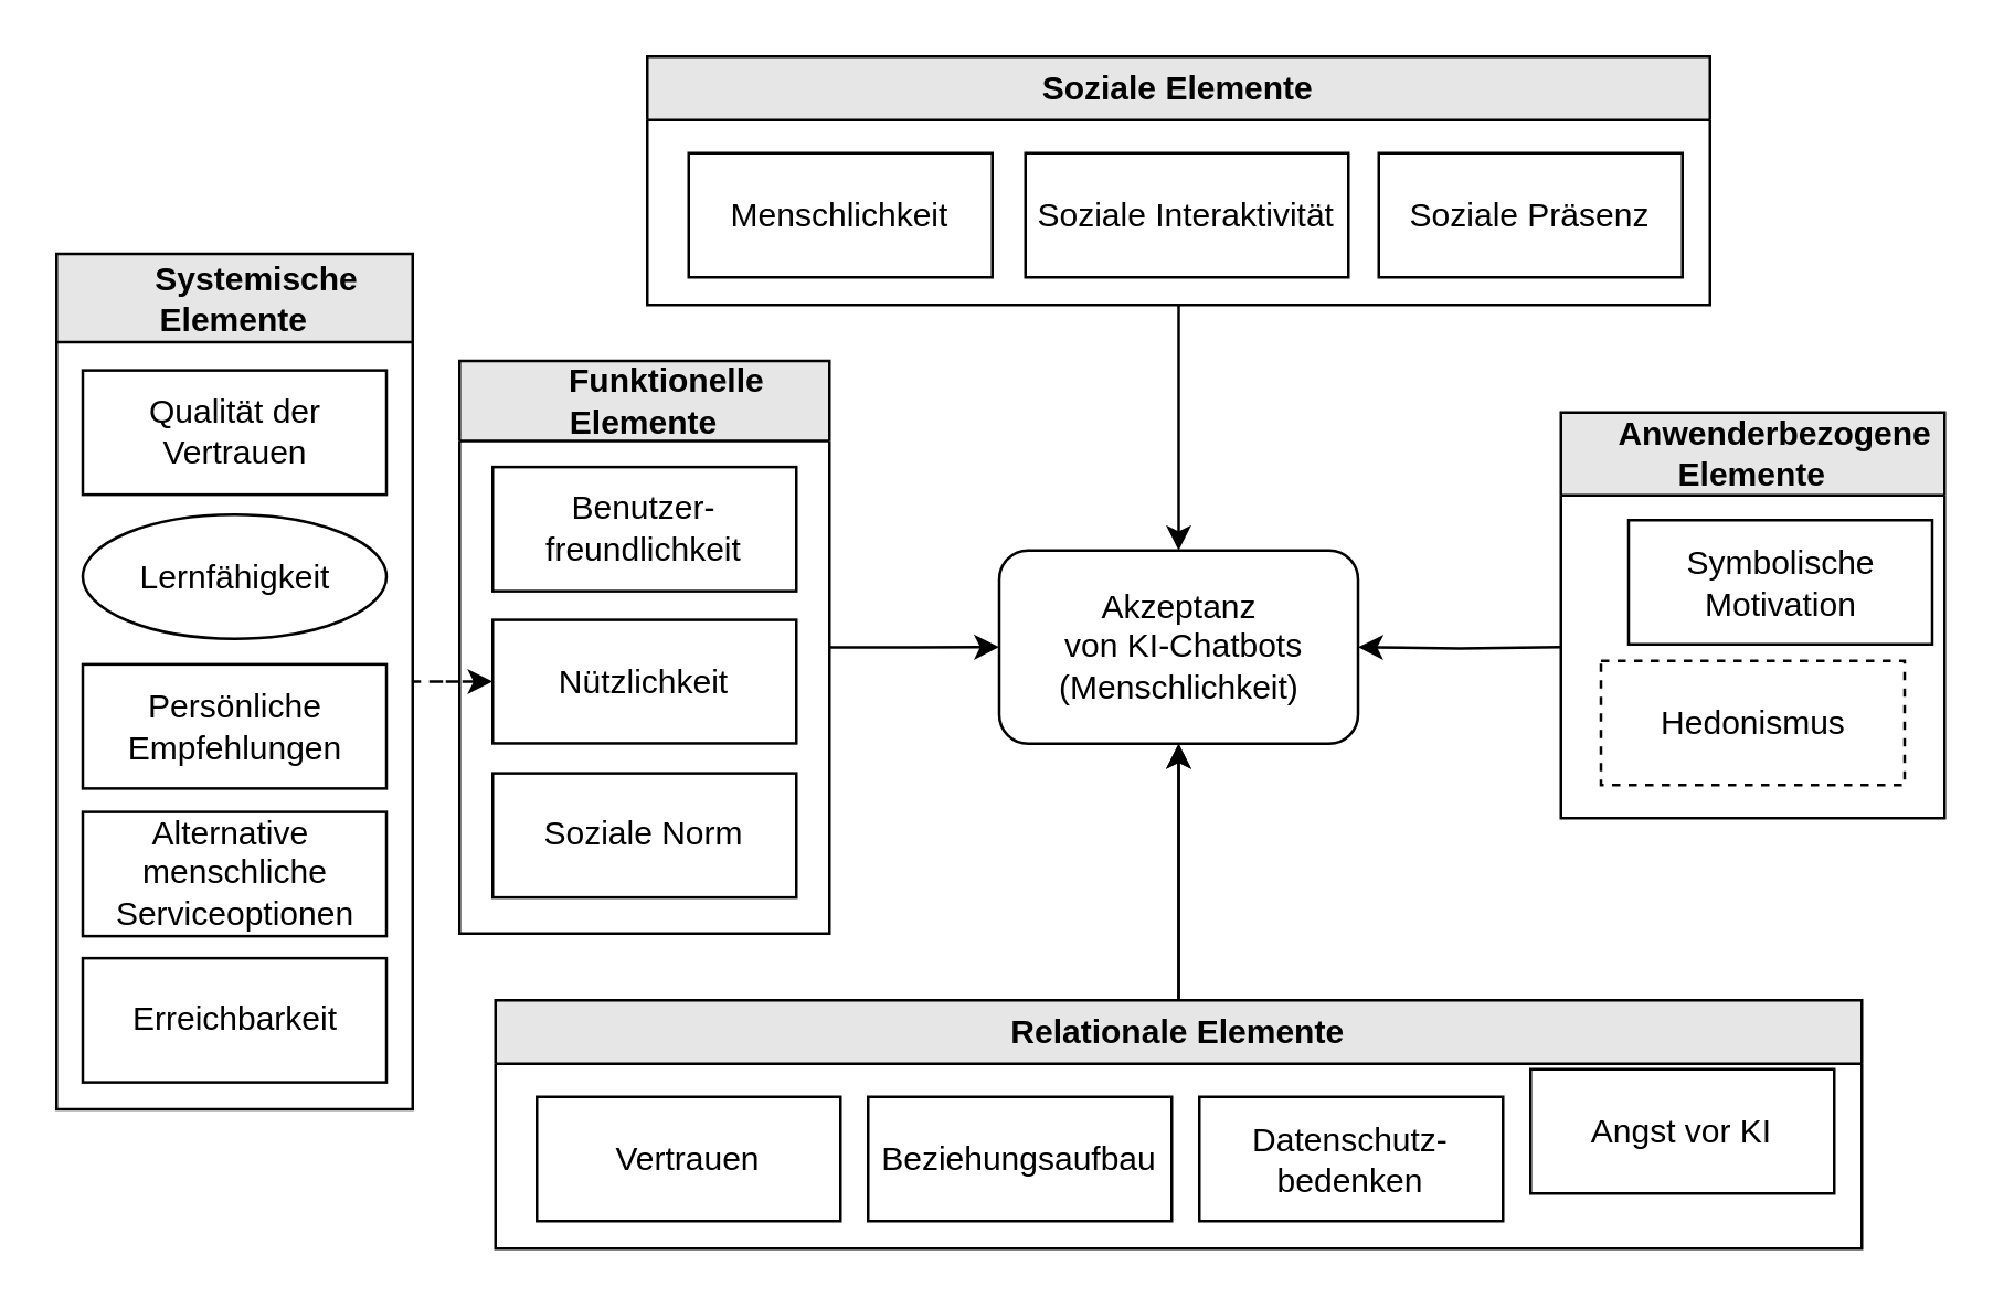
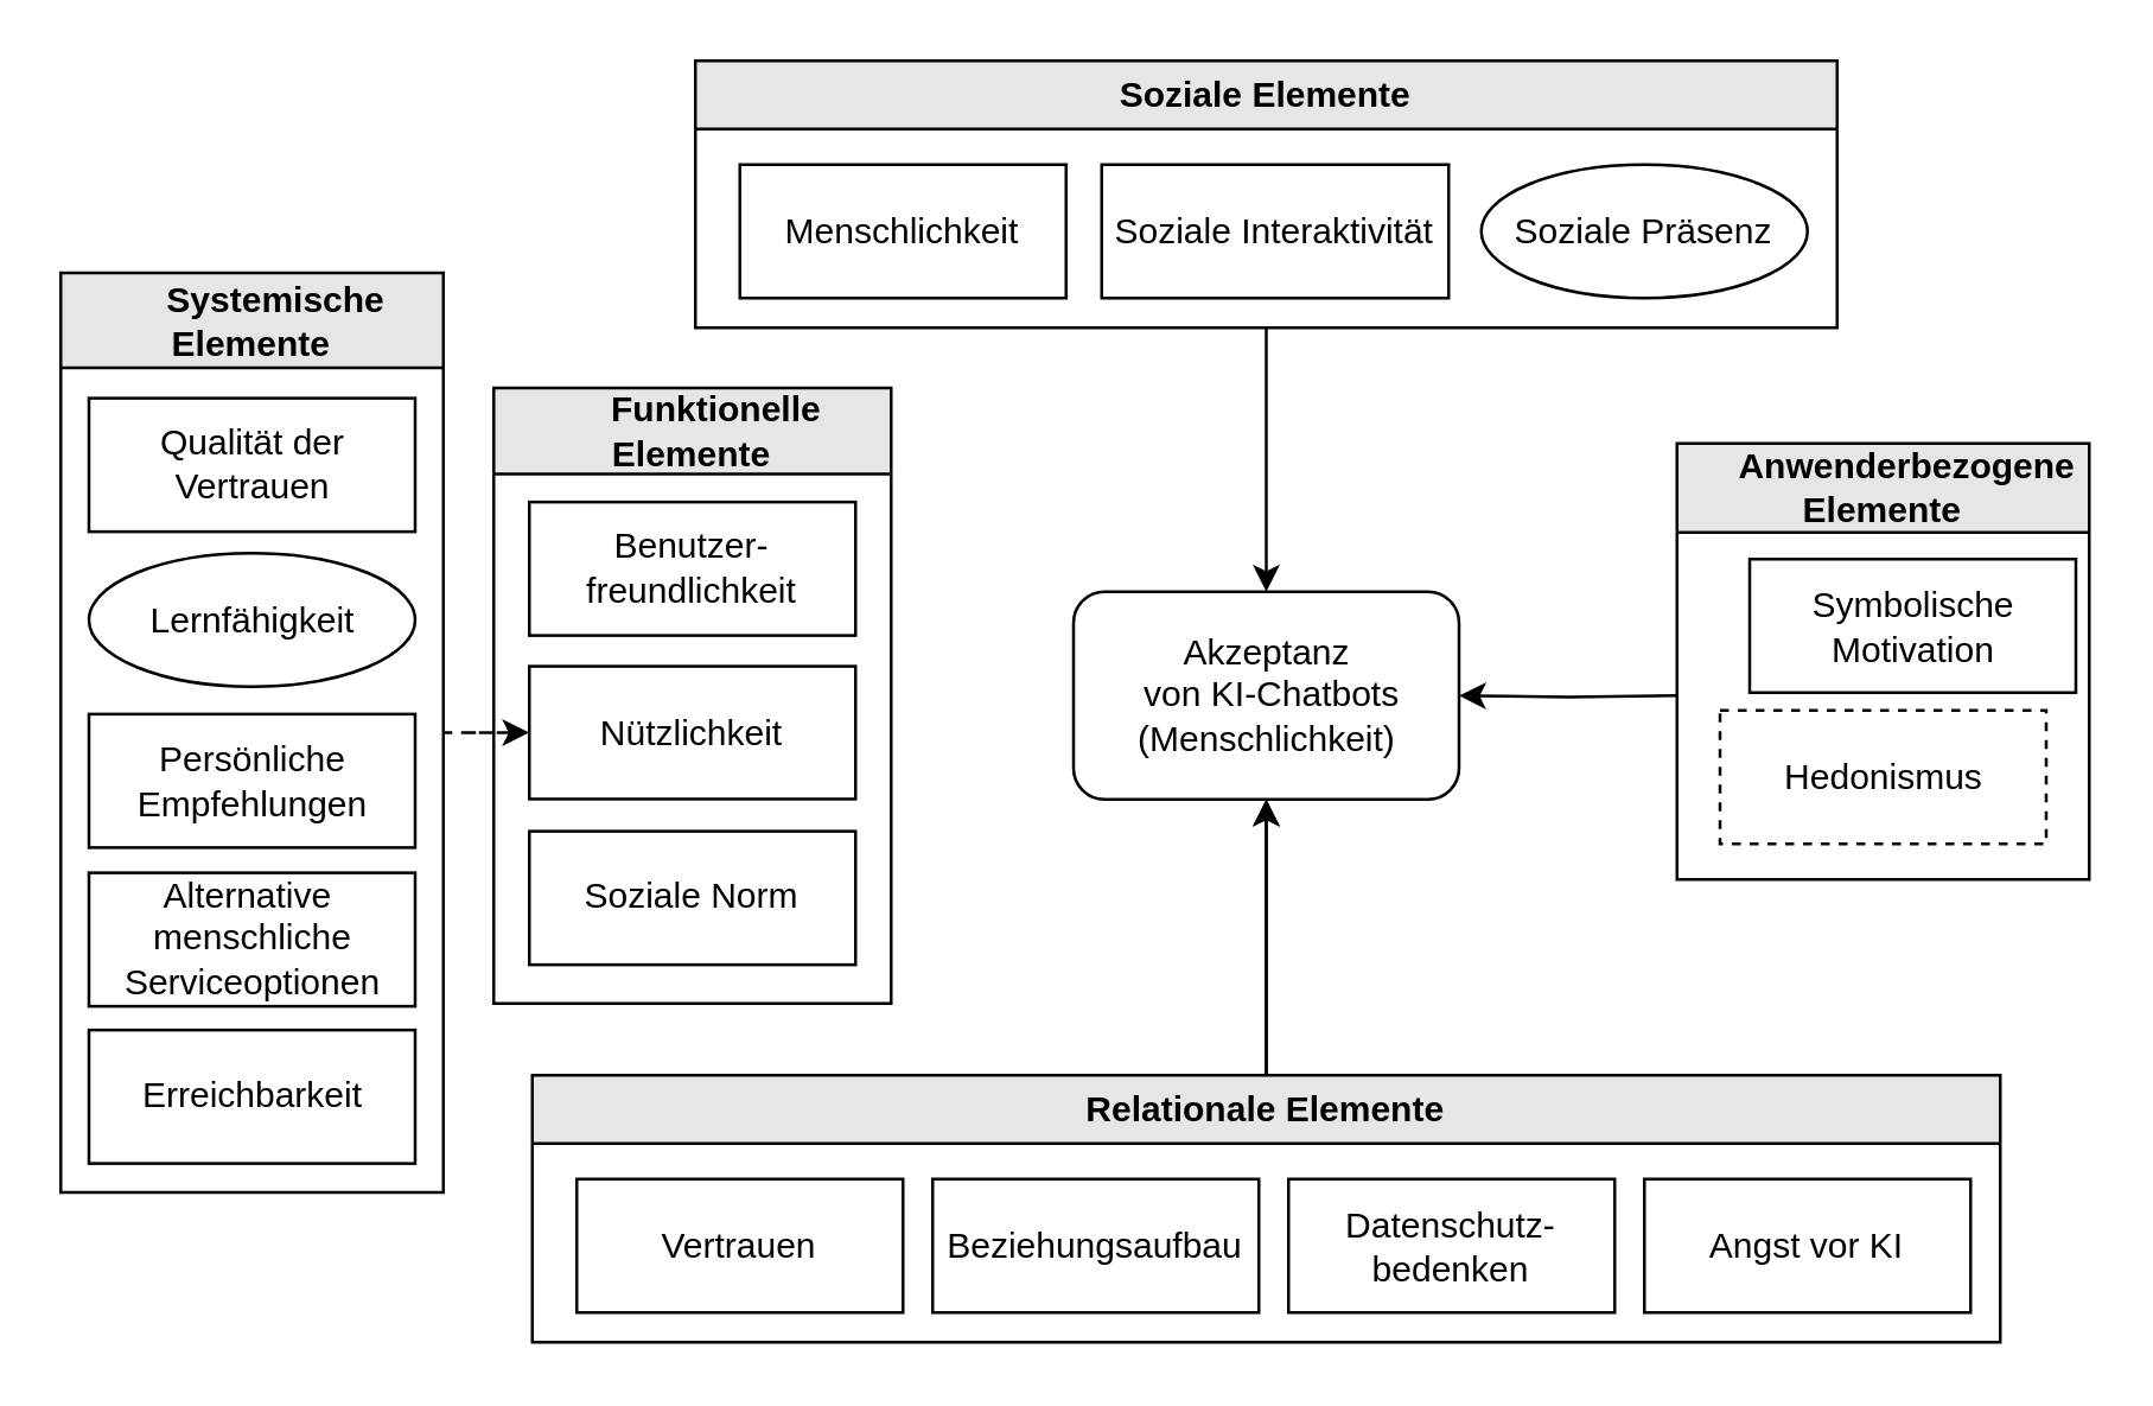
  <mxCell id="0" />
  <mxCell id="1" parent="0" />
  <mxCell id="2" value="Akzeptanz&lt;br&gt;&amp;nbsp;von KI-Chatbots&lt;br&gt;(Menschlichkeit)" style="rounded=1;whiteSpace=wrap;html=1;" parent="1" vertex="1"><mxGeometry x="361.5" y="199" width="130" height="70" as="geometry" /></mxCell>
  <mxCell id="3" style="edgeStyle=orthogonalEdgeStyle;rounded=0;orthogonalLoop=1;jettySize=auto;html=1;entryX=0.5;entryY=1;entryDx=0;entryDy=0;" parent="1" source="5" target="2" edge="1"><mxGeometry relative="1" as="geometry" /></mxCell>
  <mxCell id="4" value="" style="edgeStyle=orthogonalEdgeStyle;rounded=0;orthogonalLoop=1;jettySize=auto;html=1;" parent="1" source="5" target="2" edge="1"><mxGeometry relative="1" as="geometry" /></mxCell>
  <mxCell id="5" value="Relationale Elemente" style="swimlane;whiteSpace=wrap;html=1;fillColor=#E6E6E6;strokeColor=#000000;movable=0;resizable=0;rotatable=0;deletable=0;editable=0;locked=1;connectable=0;" parent="1" vertex="1"><mxGeometry x="179" y="362" width="495" height="90" as="geometry" /></mxCell>
  <mxCell id="6" value="Datenschutz-bedenken" style="rounded=0;whiteSpace=wrap;html=1;" parent="5" vertex="1"><mxGeometry x="255" y="35" width="110" height="45" as="geometry" /></mxCell>
  <mxCell id="7" value="Beziehungsaufbau" style="rounded=0;whiteSpace=wrap;html=1;" parent="5" vertex="1"><mxGeometry x="135" y="35" width="110" height="45" as="geometry" /></mxCell>
  <mxCell id="8" value="Vertrauen" style="rounded=0;whiteSpace=wrap;html=1;" parent="5" vertex="1"><mxGeometry x="15" y="35" width="110" height="45" as="geometry" /></mxCell>
- <mxCell id="9" value="Angst vor KI" style="rounded=0;whiteSpace=wrap;html=1;" parent="5" vertex="1"><mxGeometry x="375" y="25" width="110" height="45" as="geometry" /></mxCell>
- <mxCell id="10" style="edgeStyle=orthogonalEdgeStyle;rounded=0;orthogonalLoop=1;jettySize=auto;html=1;" parent="1" source="11" target="2" edge="1"><mxGeometry relative="1" as="geometry" /></mxCell>
+ <mxCell id="9" value="Angst vor KI" style="rounded=0;whiteSpace=wrap;html=1;" parent="5" vertex="1"><mxGeometry x="375" y="35" width="110" height="45" as="geometry" /></mxCell>
  <mxCell id="11" value="&amp;nbsp; &amp;nbsp; &amp;nbsp;Funktionelle Elemente" style="swimlane;whiteSpace=wrap;html=1;fillColor=#E6E6E6;startSize=29;movable=0;resizable=0;rotatable=0;deletable=0;editable=0;locked=1;connectable=0;" parent="1" vertex="1"><mxGeometry x="166" y="130.25" width="134" height="207.5" as="geometry" /></mxCell>
  <mxCell id="12" value="Nützlichkeit" style="rounded=0;whiteSpace=wrap;html=1;" parent="11" vertex="1"><mxGeometry x="12" y="93.88" width="110" height="44.75" as="geometry" /></mxCell>
  <mxCell id="13" value="Soziale Norm" style="rounded=0;whiteSpace=wrap;html=1;" parent="11" vertex="1"><mxGeometry x="12" y="149.5" width="110" height="45" as="geometry" /></mxCell>
  <mxCell id="14" value="Benutzer-freundlichkeit" style="rounded=0;whiteSpace=wrap;html=1;movable=0;resizable=0;rotatable=0;deletable=0;editable=0;locked=1;connectable=0;" parent="11" vertex="1"><mxGeometry x="12" y="38.5" width="110" height="45" as="geometry" /></mxCell>
  <mxCell id="15" style="edgeStyle=orthogonalEdgeStyle;rounded=0;orthogonalLoop=1;jettySize=auto;html=1;" parent="1" source="16" target="2" edge="1"><mxGeometry relative="1" as="geometry" /></mxCell>
  <mxCell id="16" value="Soziale Elemente" style="swimlane;whiteSpace=wrap;html=1;fillColor=#E6E6E6;movable=0;resizable=0;rotatable=0;deletable=0;editable=0;locked=1;connectable=0;" parent="1" vertex="1"><mxGeometry x="234" y="20" width="385" height="90" as="geometry"><mxRectangle x="635" y="71" width="133" height="26" as="alternateBounds" /></mxGeometry></mxCell>
  <mxCell id="17" value="Soziale Interaktivität" style="rounded=0;whiteSpace=wrap;html=1;" parent="16" vertex="1"><mxGeometry x="137" y="35" width="117" height="45" as="geometry" /></mxCell>
- <mxCell id="18" value="Soziale Präsenz" style="rounded=0;whiteSpace=wrap;html=1;" parent="16" vertex="1"><mxGeometry x="265" y="35" width="110" height="45" as="geometry" /></mxCell>
+ <mxCell id="18" value="Soziale Präsenz" style="ellipse;whiteSpace=wrap;html=1;" parent="16" vertex="1"><mxGeometry x="265" y="35" width="110" height="45" as="geometry" /></mxCell>
  <mxCell id="19" value="Menschlichkeit" style="rounded=0;whiteSpace=wrap;html=1;" parent="16" vertex="1"><mxGeometry x="15" y="35" width="110" height="45" as="geometry" /></mxCell>
  <mxCell id="20" style="edgeStyle=orthogonalEdgeStyle;rounded=0;orthogonalLoop=1;jettySize=auto;html=1;entryX=1;entryY=0.5;entryDx=0;entryDy=0;" parent="1" target="2" edge="1"><mxGeometry relative="1" as="geometry"><mxPoint x="565" y="234" as="sourcePoint" /></mxGeometry></mxCell>
  <mxCell id="21" value="&amp;nbsp; &amp;nbsp; &amp;nbsp;Anwenderbezogene&lt;br style=&quot;border-color: var(--border-color);&quot;&gt;Elemente" style="swimlane;whiteSpace=wrap;html=1;startSize=30;fillColor=#E6E6E6;movable=0;resizable=0;rotatable=0;deletable=0;editable=0;locked=1;connectable=0;" parent="1" vertex="1"><mxGeometry x="565" y="149" width="139" height="147" as="geometry" /></mxCell>
  <mxCell id="22" value="Hedonismus" style="rounded=0;whiteSpace=wrap;html=1;dashed=1;" parent="21" vertex="1"><mxGeometry x="14.5" y="90" width="110" height="45" as="geometry" /></mxCell>
  <mxCell id="23" value="Symbolische&lt;br&gt;Motivation" style="rounded=0;whiteSpace=wrap;html=1;" parent="21" vertex="1"><mxGeometry x="24.5" y="39" width="110" height="45" as="geometry" /></mxCell>
  <mxCell id="24" style="edgeStyle=orthogonalEdgeStyle;rounded=0;orthogonalLoop=1;jettySize=auto;html=1;dashed=1;" parent="1" source="25" target="12" edge="1"><mxGeometry relative="1" as="geometry" /></mxCell>
  <mxCell id="25" value="&amp;nbsp; &amp;nbsp; &amp;nbsp;Systemische &lt;br&gt;Elemente" style="swimlane;whiteSpace=wrap;html=1;startSize=32;fillColor=#E6E6E6;movable=0;resizable=0;rotatable=0;deletable=0;editable=0;locked=1;connectable=0;" parent="1" vertex="1"><mxGeometry x="20" y="91.5" width="129" height="310" as="geometry"><mxRectangle x="349" y="138.75" width="125" height="41" as="alternateBounds" /></mxGeometry></mxCell>
  <mxCell id="26" value="Qualität der Vertrauen" style="rounded=0;whiteSpace=wrap;html=1;" parent="25" vertex="1"><mxGeometry x="9.5" y="42.25" width="110" height="45" as="geometry" /></mxCell>
  <mxCell id="27" value="Lernfähigkeit" style="ellipse;whiteSpace=wrap;html=1;" parent="25" vertex="1"><mxGeometry x="9.5" y="94.5" width="110" height="45" as="geometry" /></mxCell>
  <mxCell id="28" value="Persönliche&lt;br&gt;Empfehlungen" style="rounded=0;whiteSpace=wrap;html=1;" parent="25" vertex="1"><mxGeometry x="9.5" y="148.75" width="110" height="45" as="geometry" /></mxCell>
  <mxCell id="29" value="Alternative&amp;nbsp;&lt;br&gt;menschliche Serviceoptionen" style="rounded=0;whiteSpace=wrap;html=1;" parent="25" vertex="1"><mxGeometry x="9.5" y="202.25" width="110" height="45" as="geometry" /></mxCell>
  <mxCell id="30" value="Erreichbarkeit" style="rounded=0;whiteSpace=wrap;html=1;" parent="25" vertex="1"><mxGeometry x="9.5" y="255.25" width="110" height="45" as="geometry" /></mxCell>
